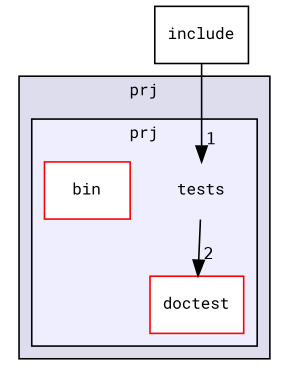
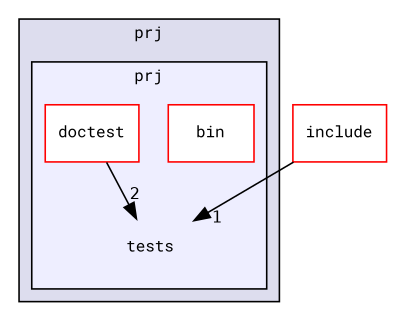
  digraph {
    compound=true
    fontname="Roboto Mono"
    node [fontname="Roboto Mono" fontsize=10 shape=box]
    edge [fontname="Roboto Mono" labeldistance=1.5 labelfontname=Helvetica labelfontsize=10]
    n1 [label=tests shape=plaintext]
    n2 [color=red fillcolor=white label=bin style=filled]
    n3 [color=red fillcolor=white label=doctest style=filled]
-   n4 [label=include]
+   n4 [label=include color=red]
    subgraph cluster_1 {
      bgcolor="#ddddee"
      fontsize=10
      label=prj
      pencolor=black
      subgraph cluster_2 {
        bgcolor="#eeeeff"
        fontsize=10
        label=prj
        pencolor=black
        n1
        n2
        n3
      }
    }
-   n1 -> n3 [headlabel=2]
+   n3 -> n1 [headlabel=2]
    n4 -> n1 [headlabel=1]
  }
